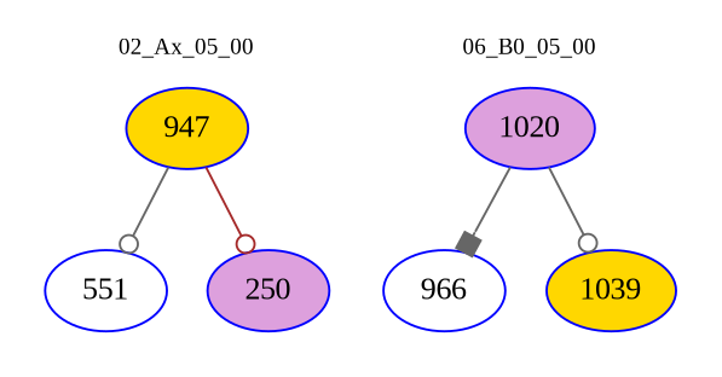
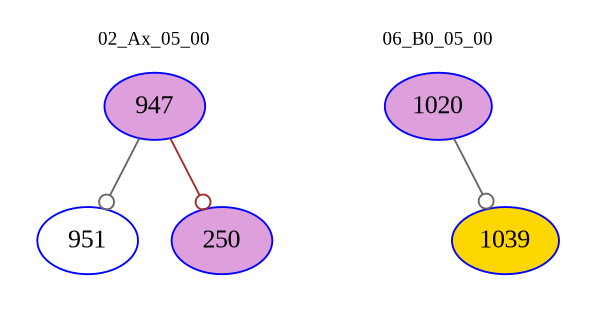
  digraph {
    fontname="Liberation Serif"
    node [color=blue fillcolor=gold fontname="Liberation Serif" style=filled]
    edge [arrowhead=odot color=gray40 fontname="Liberation Serif"]
-   n1 [label=947]
-   n2 [fillcolor=white label=551]
+   n1 [fillcolor=plum label=947]
+   n2 [fillcolor=white label=951]
    n3 [fillcolor=plum label=250]
    n4 [fillcolor=plum label=1020]
-   n5 [fillcolor=white label=966]
    n6 [label=1039]
    subgraph cluster_1 {
      color=white
      fontsize=10
      label="02_Ax_05_00"
      n1
      n2
      n3
    }
    subgraph cluster_2 {
      color=white
      fontsize=10
      label="06_B0_05_00"
      n4
-     n5
      n6
    }
    n1 -> n2
    n1 -> n3 [color=brown]
-   n4 -> n5 [arrowhead=box]
    n4 -> n6
  }
